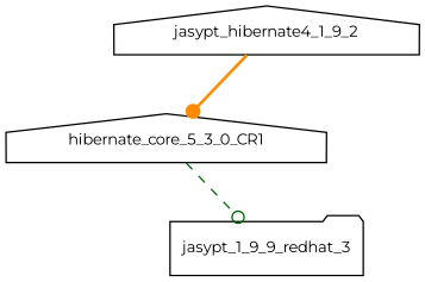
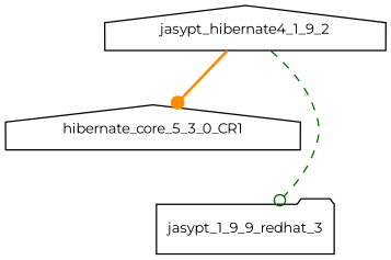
  digraph {
    fontname=Montserrat
    node [fontname=Montserrat fontsize=10.0 shape=house]
    edge [fontname=Montserrat]
    jasypt_hibernate4_1_9_2
    hibernate_core_5_3_0_CR1
    n3 [label=jasypt_1_9_9_redhat_3 shape=folder]
    jasypt_hibernate4_1_9_2 -> hibernate_core_5_3_0_CR1 [arrowhead=dot color=darkorange style=bold]
-   hibernate_core_5_3_0_CR1 -> n3 [arrowhead=odot color=darkgreen style=dashed]
+   jasypt_hibernate4_1_9_2 -> n3 [arrowhead=odot color=darkgreen style=dashed]
  }
